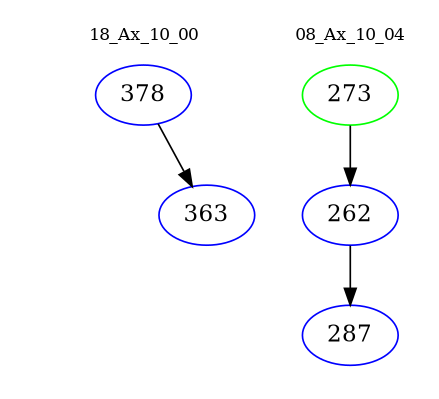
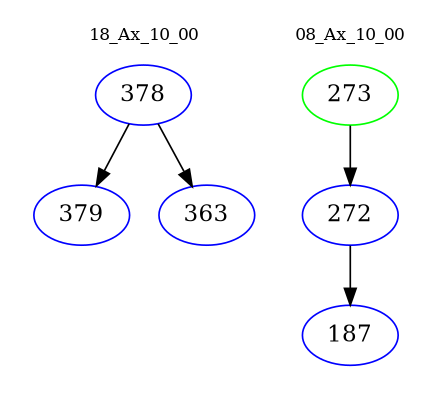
  digraph {
    node [color=blue]
    edge [color=black]
    n1 [label=378]
+   n2 [label=379]
    n3 [label=363]
    n4 [color=green label=273]
-   n5 [label=262]
-   n6 [label=287]
+   n5 [label=272]
+   n6 [label=187]
    subgraph cluster_1 {
      color=white
      fontsize=10
      label="18_Ax_10_00"
      n1
+     n2
      n3
    }
    subgraph cluster_2 {
      color=white
      fontsize=10
-     label="08_Ax_10_04"
+     label="08_Ax_10_00"
      n4
      n5
      n6
    }
+   n1 -> n2
    n1 -> n3
    n4 -> n5
    n5 -> n6
  }
